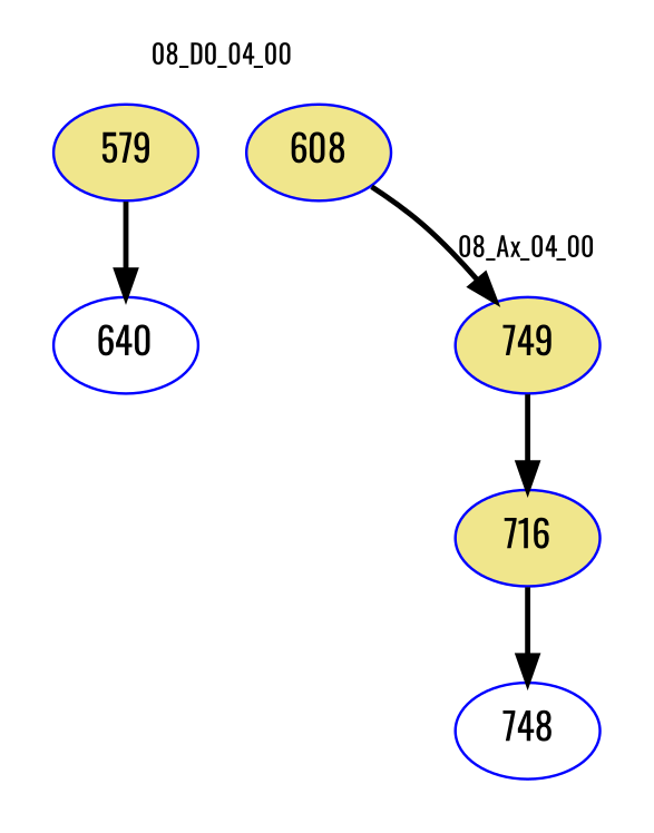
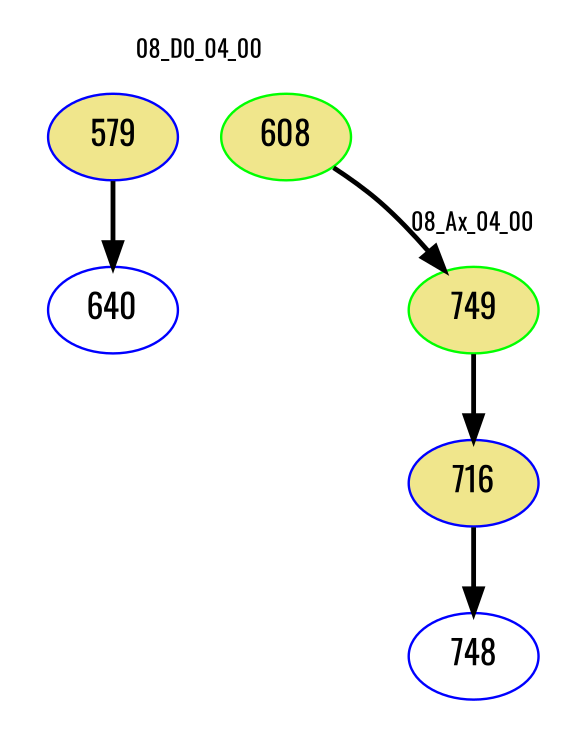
  digraph {
    fontname=Oswald
    node [color=blue fillcolor=khaki fontname=Oswald style=filled]
    edge [color=black fontname=Oswald style=bold]
-   n1 [label=749]
+   n1 [color=green label=749]
    n2 [label=716]
    n3 [fillcolor=white label=748]
-   n4 [label=608]
+   n4 [color=green label=608]
    n5 [label=579]
    n6 [fillcolor=white label=640]
    subgraph cluster_1 {
      color=white
      fontsize=10
      label="08_Ax_04_00"
      n1
      n2
      n3
    }
    subgraph cluster_2 {
      color=white
      fontsize=10
      label="08_D0_04_00"
      n4
      n5
      n6
    }
    n1 -> n2
    n2 -> n3
    n4 -> n1
    n5 -> n6
  }
